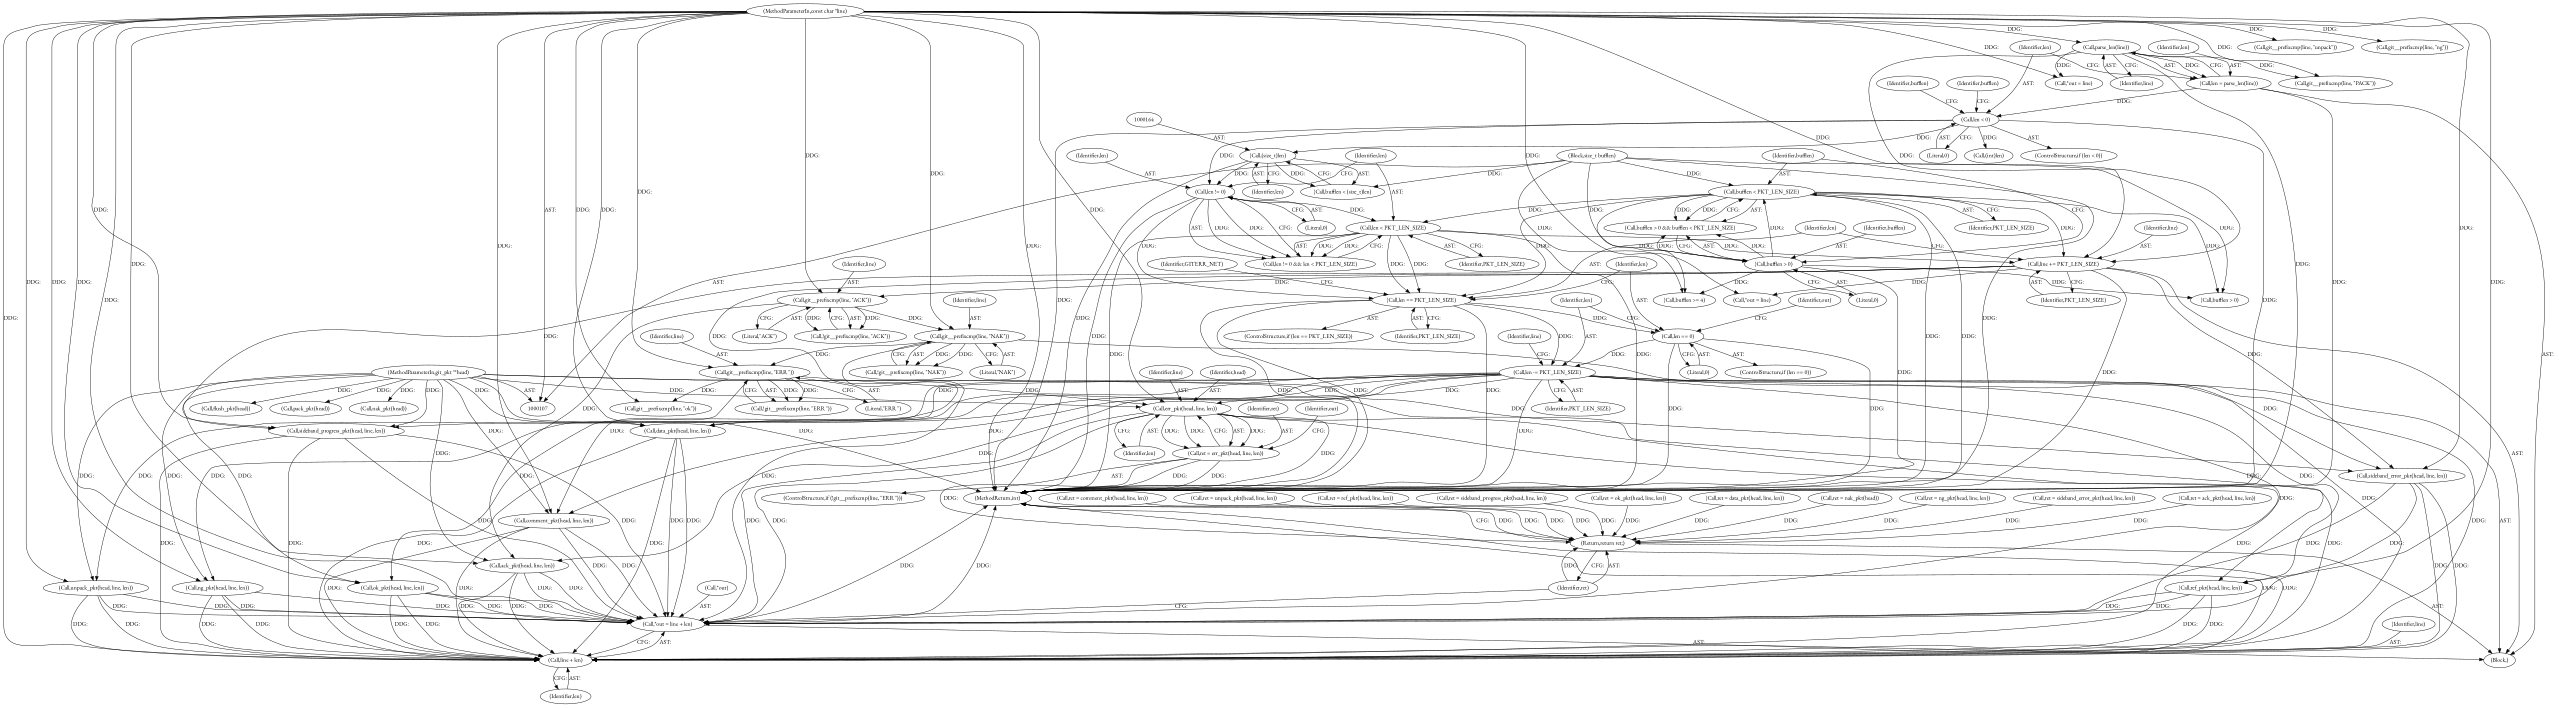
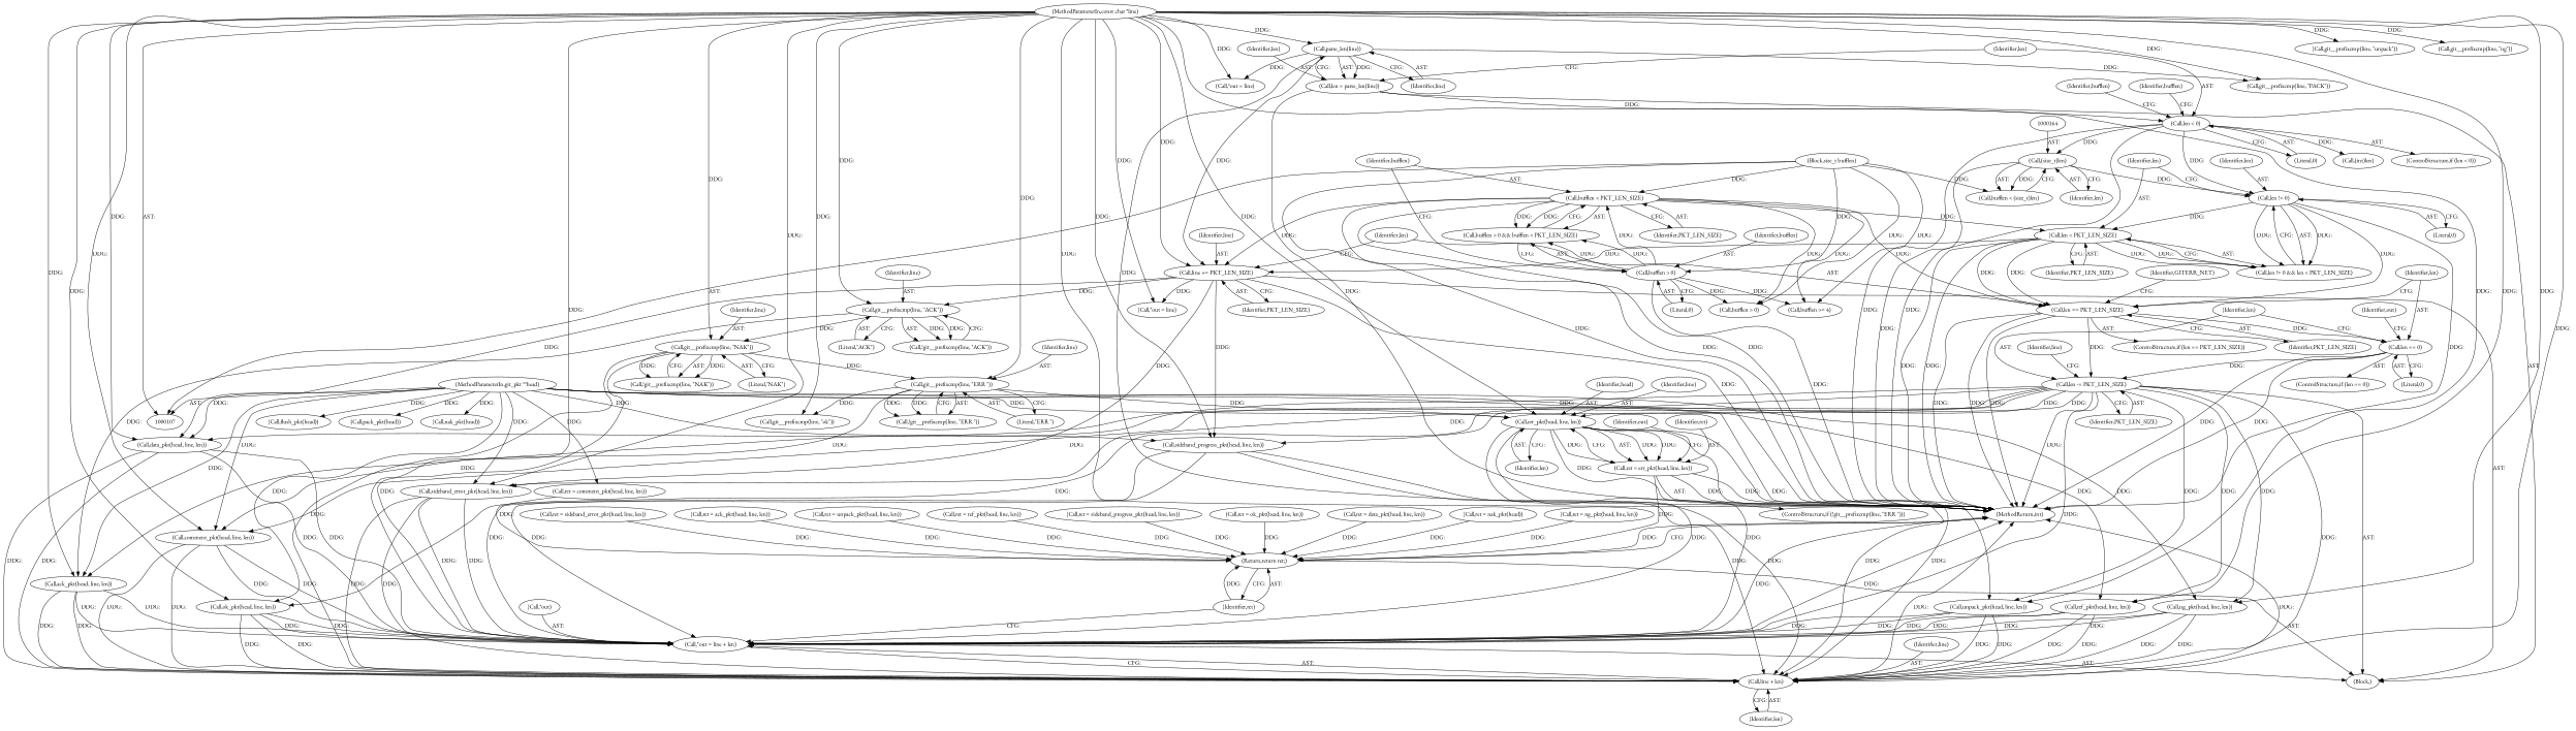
  digraph {
    fontname="EB Garamond"
    node [fontname="EB Garamond"]
    edge [fontname="EB Garamond"]
    n1 [label="(Call,err_pkt(head, line, len))"]
    n2 [label="(Call,ret = err_pkt(head, line, len))"]
    n3 [label="(Call,*out = line + len)"]
    n4 [label="(Call,line + len)"]
    n5 [label="(Identifier,len)"]
    n6 [label="(MethodReturn,int)"]
    n7 [label="(Return,return ret;)"]
    n8 [label="(ControlStructure,if (!git__prefixcmp(line, \"ERR \")))"]
    n9 [label="(Block,)"]
    n10 [label="(Identifier,len)"]
    n11 [label="(MethodParameterIn,git_pkt **head)"]
    n12 [label="(Call,pack_pkt(head))"]
    n13 [label="(Call,ok_pkt(head, line, len))"]
    n14 [label="(Call,data_pkt(head, line, len))"]
    n15 [label="(Call,nak_pkt(head))"]
    n16 [label="(Call,ref_pkt(head, line, len))"]
    n17 [label="(Call,comment_pkt(head, line, len))"]
    n18 [label="(Call,ng_pkt(head, line, len))"]
    n19 [label="(Call,sideband_error_pkt(head, line, len))"]
    n20 [label="(Call,flush_pkt(head))"]
    n21 [label="(Call,ack_pkt(head, line, len))"]
    n22 [label="(Call,unpack_pkt(head, line, len))"]
    n23 [label="(Call,sideband_progress_pkt(head, line, len))"]
    1000107
    n25 [label="(Call,git__prefixcmp(line, \"ERR \"))"]
    n26 [label="(Call,!git__prefixcmp(line, \"ERR \"))"]
    n27 [label="(Call,git__prefixcmp(line, \"ok\"))"]
    n28 [label="(Literal,\"ERR \")"]
    n29 [label="(Call,git__prefixcmp(line, \"NAK\"))"]
    n30 [label="(Literal,\"NAK\")"]
    n31 [label="(Call,!git__prefixcmp(line, \"NAK\"))"]
    n32 [label="(Call,git__prefixcmp(line, \"ACK\"))"]
    n33 [label="(Literal,\"ACK\")"]
    n34 [label="(Call,!git__prefixcmp(line, \"ACK\"))"]
    n35 [label="(Call,line += PKT_LEN_SIZE)"]
    n36 [label="(Identifier,PKT_LEN_SIZE)"]
    n37 [label="(Call,*out = line)"]
    n38 [label="(Call,bufflen < PKT_LEN_SIZE)"]
    n39 [label="(Call,len < PKT_LEN_SIZE)"]
    n40 [label="(Call,len == PKT_LEN_SIZE)"]
    n41 [label="(Identifier,PKT_LEN_SIZE)"]
    n42 [label="(Call,bufflen >= 4)"]
    n43 [label="(Call,bufflen > 0 && bufflen < PKT_LEN_SIZE)"]
    n44 [label="(Call,bufflen > 0)"]
    n45 [label="(Identifier,PKT_LEN_SIZE)"]
    n46 [label="(Call,len != 0 && len < PKT_LEN_SIZE)"]
    n47 [label="(Call,len -= PKT_LEN_SIZE)"]
    n48 [label="(Call,len == 0)"]
    n49 [label="(ControlStructure,if (len == PKT_LEN_SIZE))"]
    n50 [label="(Identifier,PKT_LEN_SIZE)"]
    n51 [label="(Call,bufflen > 0)"]
    n52 [label="(Literal,0)"]
    n53 [label="(Block,size_t bufflen)"]
    n54 [label="(Call,bufflen < (size_t)len)"]
    n55 [label="(Call,(size_t)len)"]
    n56 [label="(Call,len != 0)"]
    n57 [label="(Literal,0)"]
    n58 [label="(Call,len < 0)"]
    n59 [label="(Literal,0)"]
    n60 [label="(Call,(int)len)"]
    n61 [label="(ControlStructure,if (len < 0))"]
    n62 [label="(Identifier,len)"]
    n63 [label="(Call,len = parse_len(line))"]
    n64 [label="(Call,parse_len(line))"]
    n65 [label="(Call,git__prefixcmp(line, \"PACK\"))"]
    n66 [label="(Identifier,line)"]
    n67 [label="(Call,*out = line)"]
    n68 [label="(MethodParameterIn,const char *line)"]
    n69 [label="(Call,git__prefixcmp(line, \"unpack\"))"]
    n70 [label="(Call,git__prefixcmp(line, \"ng\"))"]
    n71 [label="(Identifier,PKT_LEN_SIZE)"]
    n72 [label="(ControlStructure,if (len == 0))"]
    n73 [label="(Literal,0)"]
    n74 [label="(Identifier,ret)"]
    n75 [label="(Call,ret = ng_pkt(head, line, len))"]
    n76 [label="(Identifier,bufflen)"]
    n77 [label="(Call,ret = sideband_error_pkt(head, line, len))"]
    n78 [label="(Call,ret = ack_pkt(head, line, len))"]
    n79 [label="(Identifier,len)"]
    n80 [label="(Call,ret = comment_pkt(head, line, len))"]
    n81 [label="(Identifier,line)"]
    n82 [label="(Identifier,line)"]
    n83 [label="(Identifier,GITERR_NET)"]
    n84 [label="(Call,*out)"]
    n85 [label="(Identifier,ret)"]
    n86 [label="(Identifier,line)"]
    n87 [label="(Identifier,bufflen)"]
    n88 [label="(Identifier,line)"]
    n89 [label="(Identifier,len)"]
    n90 [label="(Call,ret = unpack_pkt(head, line, len))"]
    n91 [label="(Identifier,out)"]
    n92 [label="(Identifier,len)"]
    n93 [label="(Identifier,out)"]
    n94 [label="(Call,ret = ref_pkt(head, line, len))"]
    n95 [label="(Identifier,len)"]
    n96 [label="(Identifier,line)"]
    n97 [label="(Call,ret = sideband_progress_pkt(head, line, len))"]
    n98 [label="(Identifier,head)"]
    n99 [label="(Call,ret = ok_pkt(head, line, len))"]
    n100 [label="(Call,ret = data_pkt(head, line, len))"]
    n101 [label="(Identifier,bufflen)"]
    n102 [label="(Identifier,len)"]
    n103 [label="(Identifier,len)"]
    n104 [label="(Identifier,bufflen)"]
    n105 [label="(Identifier,len)"]
    n106 [label="(Identifier,line)"]
    n107 [label="(Identifier,line)"]
    n108 [label="(Call,ret = nak_pkt(head))"]
    1000164
    n1 -> n2 [label="AST: "]
    n1 -> n2 [label="DDG: "]
    n1 -> n2 [label="DDG: "]
    n1 -> n2 [label="DDG: "]
    n1 -> n3 [label="DDG: "]
    n1 -> n3 [label="DDG: "]
    n1 -> n4 [label="DDG: "]
    n1 -> n4 [label="DDG: "]
    n1 -> n5 [label="CFG: "]
    n1 -> n6 [label="DDG: "]
    n2 -> n1 [label="CFG: "]
    n2 -> n6 [label="DDG: "]
    n2 -> n6 [label="DDG: "]
    n2 -> n7 [label="DDG: "]
    n2 -> n8 [label="AST: "]
    n3 -> n4 [label="CFG: "]
    n3 -> n6 [label="DDG: "]
    n3 -> n6 [label="DDG: "]
    n3 -> n9 [label="AST: "]
    n4 -> n3 [label="AST: "]
    n4 -> n6 [label="DDG: "]
    n4 -> n6 [label="DDG: "]
    n4 -> n10 [label="CFG: "]
    n5 -> n1 [label="AST: "]
    n6 -> n7 [label="CFG: "]
    n7 -> n6 [label="DDG: "]
    n7 -> n9 [label="AST: "]
    n7 -> n74 [label="CFG: "]
    n10 -> n4 [label="AST: "]
    n11 -> n1 [label="DDG: "]
-   n11 -> n6 [label="DDG: "]
+   n11 -> n80 [label="DDG: "]
    n11 -> n12 [label="DDG: "]
    n11 -> n13 [label="DDG: "]
    n11 -> n14 [label="DDG: "]
    n11 -> n15 [label="DDG: "]
    n11 -> n16 [label="DDG: "]
    n11 -> n17 [label="DDG: "]
    n11 -> n18 [label="DDG: "]
    n11 -> n19 [label="DDG: "]
    n11 -> n20 [label="DDG: "]
    n11 -> n21 [label="DDG: "]
    n11 -> n22 [label="DDG: "]
    n11 -> n23 [label="DDG: "]
    n11 -> 1000107 [label="AST: "]
    n13 -> n3 [label="DDG: "]
    n13 -> n3 [label="DDG: "]
    n13 -> n4 [label="DDG: "]
    n13 -> n4 [label="DDG: "]
    n14 -> n3 [label="DDG: "]
    n14 -> n3 [label="DDG: "]
    n14 -> n4 [label="DDG: "]
    n14 -> n4 [label="DDG: "]
    n16 -> n3 [label="DDG: "]
    n16 -> n3 [label="DDG: "]
    n16 -> n4 [label="DDG: "]
    n16 -> n4 [label="DDG: "]
    n17 -> n3 [label="DDG: "]
    n17 -> n3 [label="DDG: "]
    n17 -> n4 [label="DDG: "]
    n17 -> n4 [label="DDG: "]
    n18 -> n3 [label="DDG: "]
    n18 -> n3 [label="DDG: "]
    n18 -> n4 [label="DDG: "]
    n18 -> n4 [label="DDG: "]
    n19 -> n3 [label="DDG: "]
    n19 -> n3 [label="DDG: "]
    n19 -> n4 [label="DDG: "]
    n19 -> n4 [label="DDG: "]
    n21 -> n3 [label="DDG: "]
    n21 -> n3 [label="DDG: "]
    n21 -> n4 [label="DDG: "]
    n21 -> n4 [label="DDG: "]
    n22 -> n3 [label="DDG: "]
    n22 -> n3 [label="DDG: "]
    n22 -> n4 [label="DDG: "]
    n22 -> n4 [label="DDG: "]
    n23 -> n3 [label="DDG: "]
    n23 -> n3 [label="DDG: "]
    n23 -> n4 [label="DDG: "]
    n23 -> n4 [label="DDG: "]
    n25 -> n1 [label="DDG: "]
    n25 -> n17 [label="DDG: "]
    n25 -> n26 [label="AST: "]
    n25 -> n26 [label="DDG: "]
    n25 -> n26 [label="DDG: "]
    n25 -> n27 [label="DDG: "]
    n25 -> n28 [label="CFG: "]
    n26 -> n25 [label="CFG: "]
    n28 -> n25 [label="AST: "]
    n29 -> n3 [label="DDG: "]
    n29 -> n4 [label="DDG: "]
    n29 -> n25 [label="DDG: "]
    n29 -> n30 [label="CFG: "]
    n29 -> n31 [label="AST: "]
    n29 -> n31 [label="DDG: "]
    n29 -> n31 [label="DDG: "]
    n30 -> n29 [label="AST: "]
    n31 -> n29 [label="CFG: "]
    n32 -> n21 [label="DDG: "]
    n32 -> n29 [label="DDG: "]
    n32 -> n33 [label="CFG: "]
    n32 -> n34 [label="AST: "]
    n32 -> n34 [label="DDG: "]
    n32 -> n34 [label="DDG: "]
    n33 -> n32 [label="AST: "]
    n34 -> n32 [label="CFG: "]
    n35 -> n6 [label="DDG: "]
    n35 -> n9 [label="AST: "]
    n35 -> n14 [label="DDG: "]
    n35 -> n19 [label="DDG: "]
    n35 -> n23 [label="DDG: "]
    n35 -> n32 [label="DDG: "]
    n35 -> n36 [label="CFG: "]
    n35 -> n37 [label="DDG: "]
    n36 -> n35 [label="AST: "]
    n38 -> n6 [label="DDG: "]
    n38 -> n6 [label="DDG: "]
    n38 -> n35 [label="DDG: "]
    n38 -> n39 [label="DDG: "]
    n38 -> n40 [label="DDG: "]
    n38 -> n41 [label="CFG: "]
    n38 -> n42 [label="DDG: "]
    n38 -> n43 [label="AST: "]
    n38 -> n43 [label="DDG: "]
    n38 -> n43 [label="DDG: "]
    n38 -> n44 [label="DDG: "]
    n39 -> n6 [label="DDG: "]
    n39 -> n6 [label="DDG: "]
    n39 -> n35 [label="DDG: "]
    n39 -> n40 [label="DDG: "]
    n39 -> n40 [label="DDG: "]
    n39 -> n45 [label="CFG: "]
    n39 -> n46 [label="AST: "]
    n39 -> n46 [label="DDG: "]
    n39 -> n46 [label="DDG: "]
    n40 -> n6 [label="DDG: "]
    n40 -> n6 [label="DDG: "]
    n40 -> n6 [label="DDG: "]
    n40 -> n47 [label="DDG: "]
    n40 -> n48 [label="DDG: "]
    n40 -> n49 [label="AST: "]
    n40 -> n50 [label="CFG: "]
    n41 -> n38 [label="AST: "]
    n43 -> n38 [label="CFG: "]
    n43 -> n51 [label="CFG: "]
    n45 -> n39 [label="AST: "]
    n46 -> n39 [label="CFG: "]
    n46 -> n56 [label="CFG: "]
    n47 -> n1 [label="DDG: "]
    n47 -> n3 [label="DDG: "]
    n47 -> n4 [label="DDG: "]
    n47 -> n6 [label="DDG: "]
    n47 -> n9 [label="AST: "]
    n47 -> n13 [label="DDG: "]
    n47 -> n14 [label="DDG: "]
    n47 -> n16 [label="DDG: "]
    n47 -> n17 [label="DDG: "]
    n47 -> n18 [label="DDG: "]
    n47 -> n19 [label="DDG: "]
    n47 -> n21 [label="DDG: "]
    n47 -> n22 [label="DDG: "]
    n47 -> n23 [label="DDG: "]
    n47 -> n71 [label="CFG: "]
    n48 -> n6 [label="DDG: "]
    n48 -> n6 [label="DDG: "]
    n48 -> n47 [label="DDG: "]
    n48 -> n72 [label="AST: "]
    n48 -> n73 [label="CFG: "]
    n50 -> n40 [label="AST: "]
    n51 -> n6 [label="DDG: "]
    n51 -> n38 [label="DDG: "]
    n51 -> n42 [label="DDG: "]
    n51 -> n43 [label="AST: "]
    n51 -> n43 [label="DDG: "]
    n51 -> n43 [label="DDG: "]
    n51 -> n44 [label="DDG: "]
    n51 -> n52 [label="CFG: "]
    n52 -> n51 [label="AST: "]
    n53 -> n6 [label="DDG: "]
    n53 -> 1000107 [label="AST: "]
    n53 -> n38 [label="DDG: "]
    n53 -> n42 [label="DDG: "]
    n53 -> n44 [label="DDG: "]
    n53 -> n51 [label="DDG: "]
    n53 -> n54 [label="DDG: "]
    n54 -> n55 [label="CFG: "]
    n55 -> n6 [label="DDG: "]
    n55 -> n54 [label="AST: "]
    n55 -> n54 [label="DDG: "]
    n55 -> n56 [label="DDG: "]
    n55 -> n62 [label="CFG: "]
    n56 -> n6 [label="DDG: "]
    n56 -> n39 [label="DDG: "]
    n56 -> n40 [label="DDG: "]
    n56 -> n46 [label="AST: "]
    n56 -> n46 [label="DDG: "]
    n56 -> n46 [label="DDG: "]
    n56 -> n57 [label="CFG: "]
    n57 -> n56 [label="AST: "]
    n58 -> n6 [label="DDG: "]
    n58 -> n6 [label="DDG: "]
    n58 -> n55 [label="DDG: "]
    n58 -> n56 [label="DDG: "]
    n58 -> n59 [label="CFG: "]
    n58 -> n60 [label="DDG: "]
    n58 -> n61 [label="AST: "]
    n59 -> n58 [label="AST: "]
    n62 -> n55 [label="AST: "]
    n63 -> n6 [label="DDG: "]
    n63 -> n9 [label="AST: "]
    n63 -> n58 [label="DDG: "]
    n63 -> n64 [label="CFG: "]
    n64 -> n6 [label="DDG: "]
    n64 -> n35 [label="DDG: "]
    n64 -> n63 [label="AST: "]
    n64 -> n63 [label="DDG: "]
    n64 -> n65 [label="DDG: "]
    n64 -> n66 [label="CFG: "]
    n64 -> n67 [label="DDG: "]
    n66 -> n64 [label="AST: "]
    n68 -> n1 [label="DDG: "]
    n68 -> n3 [label="DDG: "]
    n68 -> n4 [label="DDG: "]
    n68 -> n6 [label="DDG: "]
    n68 -> n13 [label="DDG: "]
    n68 -> n14 [label="DDG: "]
    n68 -> n16 [label="DDG: "]
    n68 -> n17 [label="DDG: "]
    n68 -> n18 [label="DDG: "]
    n68 -> n19 [label="DDG: "]
    n68 -> n21 [label="DDG: "]
    n68 -> n22 [label="DDG: "]
    n68 -> n23 [label="DDG: "]
    n68 -> 1000107 [label="AST: "]
    n68 -> n25 [label="DDG: "]
    n68 -> n27 [label="DDG: "]
    n68 -> n29 [label="DDG: "]
    n68 -> n32 [label="DDG: "]
    n68 -> n35 [label="DDG: "]
    n68 -> n37 [label="DDG: "]
    n68 -> n64 [label="DDG: "]
    n68 -> n65 [label="DDG: "]
    n68 -> n67 [label="DDG: "]
    n68 -> n69 [label="DDG: "]
    n68 -> n70 [label="DDG: "]
    n71 -> n47 [label="AST: "]
    n73 -> n48 [label="AST: "]
    n74 -> n3 [label="CFG: "]
    n74 -> n7 [label="AST: "]
    n74 -> n7 [label="DDG: "]
    n75 -> n7 [label="DDG: "]
    n76 -> n58 [label="CFG: "]
    n77 -> n7 [label="DDG: "]
    n78 -> n7 [label="DDG: "]
    n79 -> n35 [label="CFG: "]
    n79 -> n40 [label="AST: "]
    n80 -> n7 [label="DDG: "]
    n81 -> n1 [label="AST: "]
    n82 -> n47 [label="CFG: "]
    n83 -> n40 [label="CFG: "]
    n84 -> n3 [label="AST: "]
    n85 -> n2 [label="AST: "]
    n86 -> n4 [label="AST: "]
    n87 -> n38 [label="AST: "]
    n87 -> n51 [label="CFG: "]
    n88 -> n25 [label="AST: "]
    n89 -> n58 [label="AST: "]
    n89 -> n63 [label="CFG: "]
    n90 -> n7 [label="DDG: "]
    n91 -> n48 [label="CFG: "]
    n92 -> n63 [label="AST: "]
    n93 -> n2 [label="CFG: "]
    n94 -> n7 [label="DDG: "]
    n95 -> n47 [label="AST: "]
    n95 -> n48 [label="CFG: "]
    n96 -> n32 [label="AST: "]
    n97 -> n7 [label="DDG: "]
    n98 -> n1 [label="AST: "]
    n99 -> n7 [label="DDG: "]
    n100 -> n7 [label="DDG: "]
    n101 -> n51 [label="AST: "]
    n102 -> n39 [label="AST: "]
    n102 -> n56 [label="CFG: "]
    n103 -> n56 [label="AST: "]
    n104 -> n58 [label="CFG: "]
    n105 -> n40 [label="CFG: "]
    n105 -> n48 [label="AST: "]
    n106 -> n29 [label="AST: "]
    n107 -> n35 [label="AST: "]
    n108 -> n7 [label="DDG: "]
    1000164 -> n55 [label="AST: "]
  }
